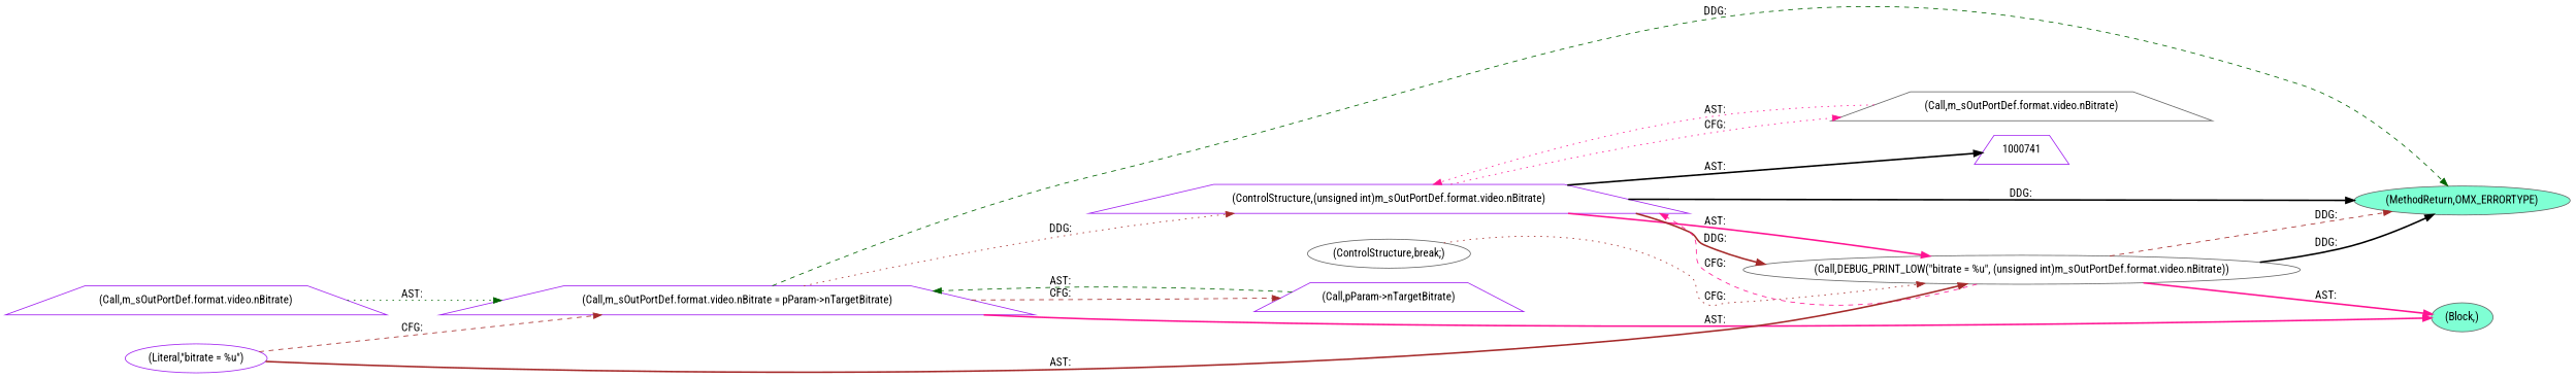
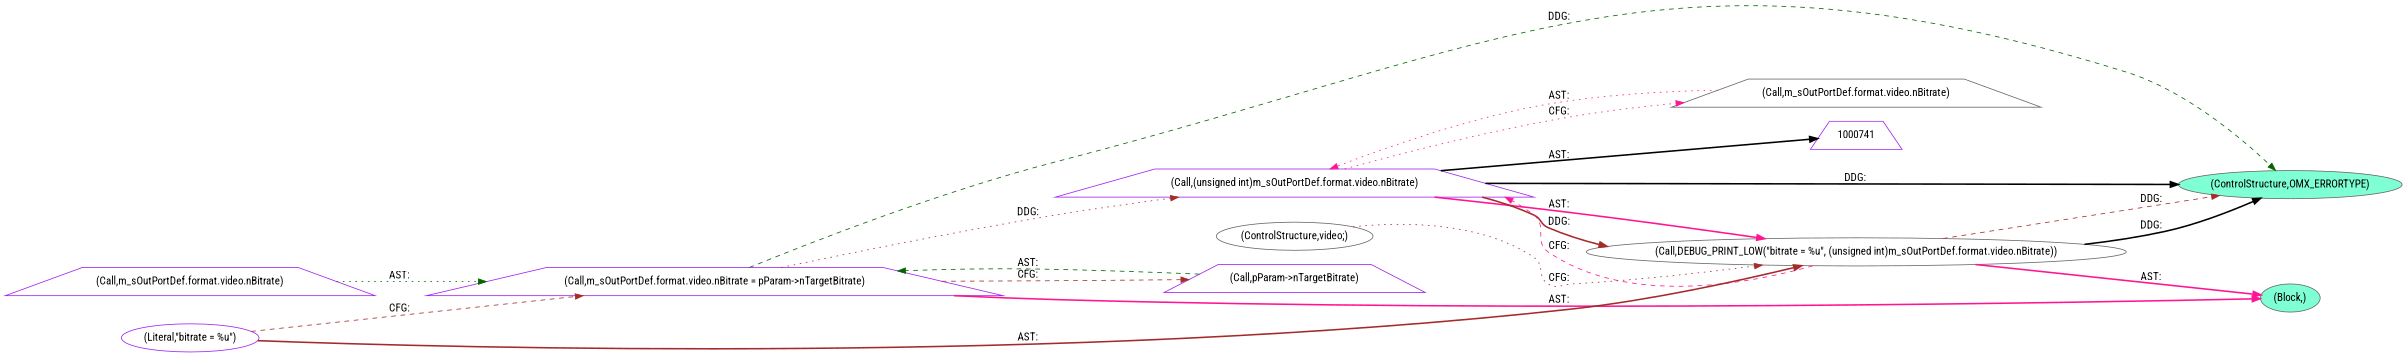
  digraph {
    fontname="Roboto Condensed"
    rankdir=LR
    node [color=purple fillcolor=white fontname="Roboto Condensed" shape=trapezium style=filled]
    edge [color=brown fontname="Roboto Condensed" style=bold]
    n1 [label="(Call,m_sOutPortDef.format.video.nBitrate = pParam->nTargetBitrate)"]
-   n2 [label="(ControlStructure,(unsigned int)m_sOutPortDef.format.video.nBitrate)"]
+   n2 [label="(Call,(unsigned int)m_sOutPortDef.format.video.nBitrate)"]
    n3 [color=gray40 fillcolor=aquamarine label="(Block,)" shape=ellipse]
    n4 [label="(Call,pParam->nTargetBitrate)"]
-   n5 [color=gray40 fillcolor=aquamarine label="(MethodReturn,OMX_ERRORTYPE)" shape=ellipse]
+   n5 [color=gray40 fillcolor=aquamarine label="(ControlStructure,OMX_ERRORTYPE)" shape=ellipse]
    n6 [color=gray40 label="(Call,DEBUG_PRINT_LOW(\"bitrate = %u\", (unsigned int)m_sOutPortDef.format.video.nBitrate))" shape=ellipse]
    n7 [color=gray40 label="(Call,m_sOutPortDef.format.video.nBitrate)"]
    1000741
    n9 [label="(Literal,\"bitrate = %u\")" shape=ellipse]
-   n10 [color=gray40 label="(ControlStructure,break;)" shape=ellipse]
+   n10 [color=gray40 label="(ControlStructure,video;)" shape=ellipse]
    n11 [label="(Call,m_sOutPortDef.format.video.nBitrate)"]
    n1 -> n2 [label="DDG: " style=dotted]
    n1 -> n3 [color=deeppink label="AST: "]
    n1 -> n4 [label="CFG: " style=dashed]
    n1 -> n5 [color=darkgreen label="DDG: " style=dashed]
    n2 -> n5 [color=black label="DDG: "]
    n2 -> n6 [color=deeppink label="AST: "]
    n2 -> n6 [label="DDG: "]
    n2 -> n7 [color=deeppink label="CFG: " style=dotted]
    n2 -> 1000741 [color=black label="AST: "]
    n4 -> n1 [color=darkgreen label="AST: " style=dashed]
    n6 -> n2 [color=deeppink label="CFG: " style=dashed]
    n6 -> n3 [color=deeppink label="AST: "]
    n6 -> n5 [color=black label="DDG: "]
    n6 -> n5 [label="DDG: " style=dashed]
    n7 -> n2 [color=deeppink label="AST: " style=dotted]
    n9 -> n1 [label="CFG: " style=dashed]
    n9 -> n6 [label="AST: "]
    n10 -> n6 [label="CFG: " style=dotted]
    n11 -> n1 [color=darkgreen label="AST: " style=dotted]
  }
